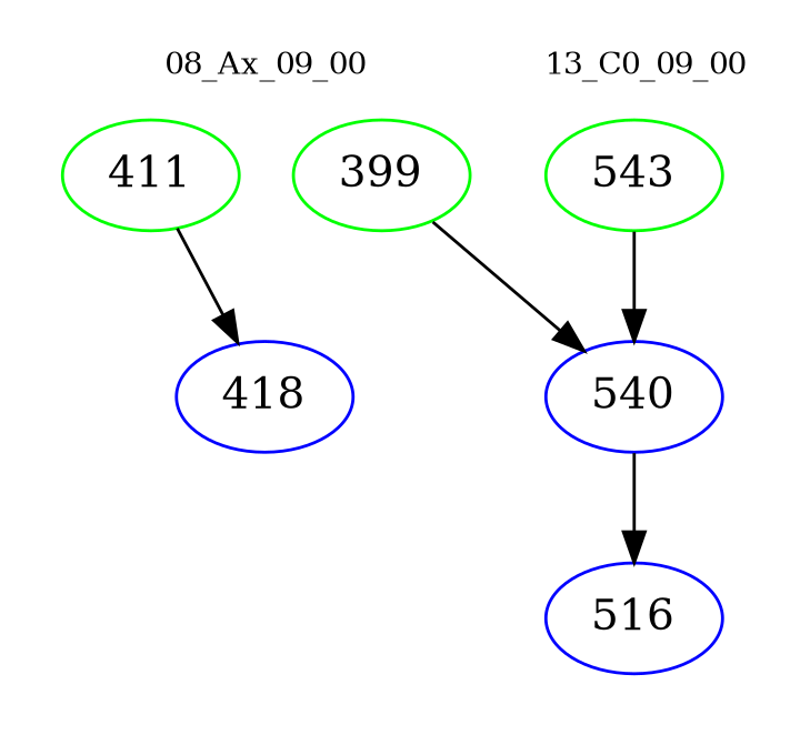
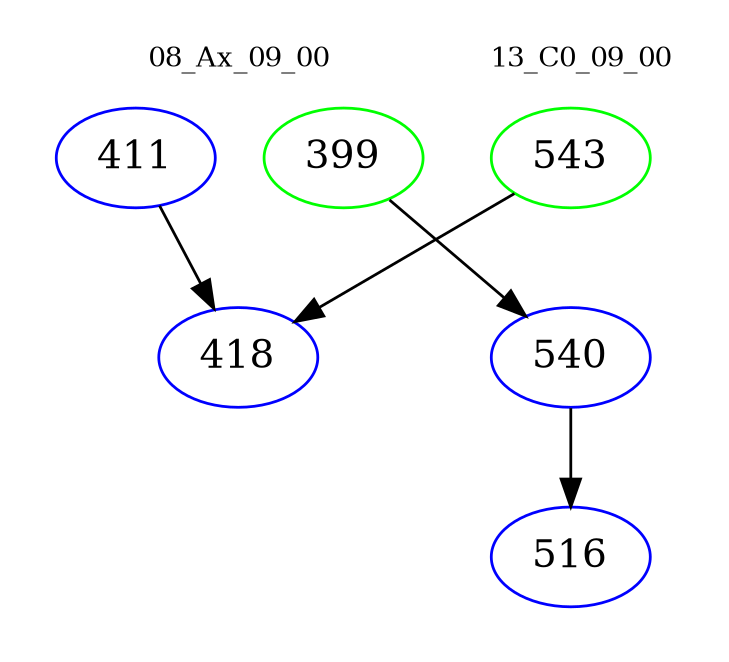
  digraph {
    node [color=blue]
    edge [color=black]
    n1 [color=green label=399]
-   n2 [color=green label=411]
+   n2 [label=411]
    n3 [label=418]
    n4 [color=green label=543]
    n5 [label=540]
    n6 [label=516]
    subgraph cluster_1 {
      color=white
      fontsize=10
      label="08_Ax_09_00"
      n1
      n2
      n3
    }
    subgraph cluster_2 {
      color=white
      fontsize=10
      label="13_C0_09_00"
      n4
      n5
      n6
    }
    n1 -> n5
    n2 -> n3
-   n4 -> n5
+   n4 -> n3
    n5 -> n6
  }
